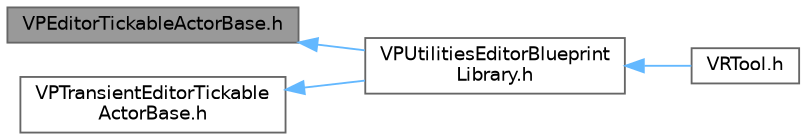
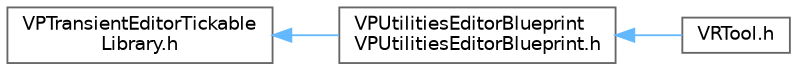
  digraph {
    rankdir=LR
    node [color=grey40 fillcolor=white fontname=Helvetica fontsize=10 shape=box style=filled]
    edge [color=steelblue1 dir=back fontname=Helvetica fontsize=10 labelfontname=Helvetica labelfontsize=10 style=solid]
-   n1 [color=gray40 fillcolor=grey60 fontcolor=black height=0.2 label="VPEditorTickableActorBase.h" width=0.4]
-   n2 [height=0.2 label="VPUtilitiesEditorBlueprint\lLibrary.h" width=0.4]
-   n3 [height=0.2 label="VPTransientEditorTickable\lActorBase.h" width=0.4]
+   n2 [height=0.2 label="VPUtilitiesEditorBlueprint\lVPUtilitiesEditorBlueprint.h" width=0.4]
+   n3 [height=0.2 label="VPTransientEditorTickable\lLibrary.h" width=0.4]
    n4 [height=0.2 label="VRTool.h" width=0.4]
-   n1 -> n2
    n2 -> n4
    n3 -> n2
  }
